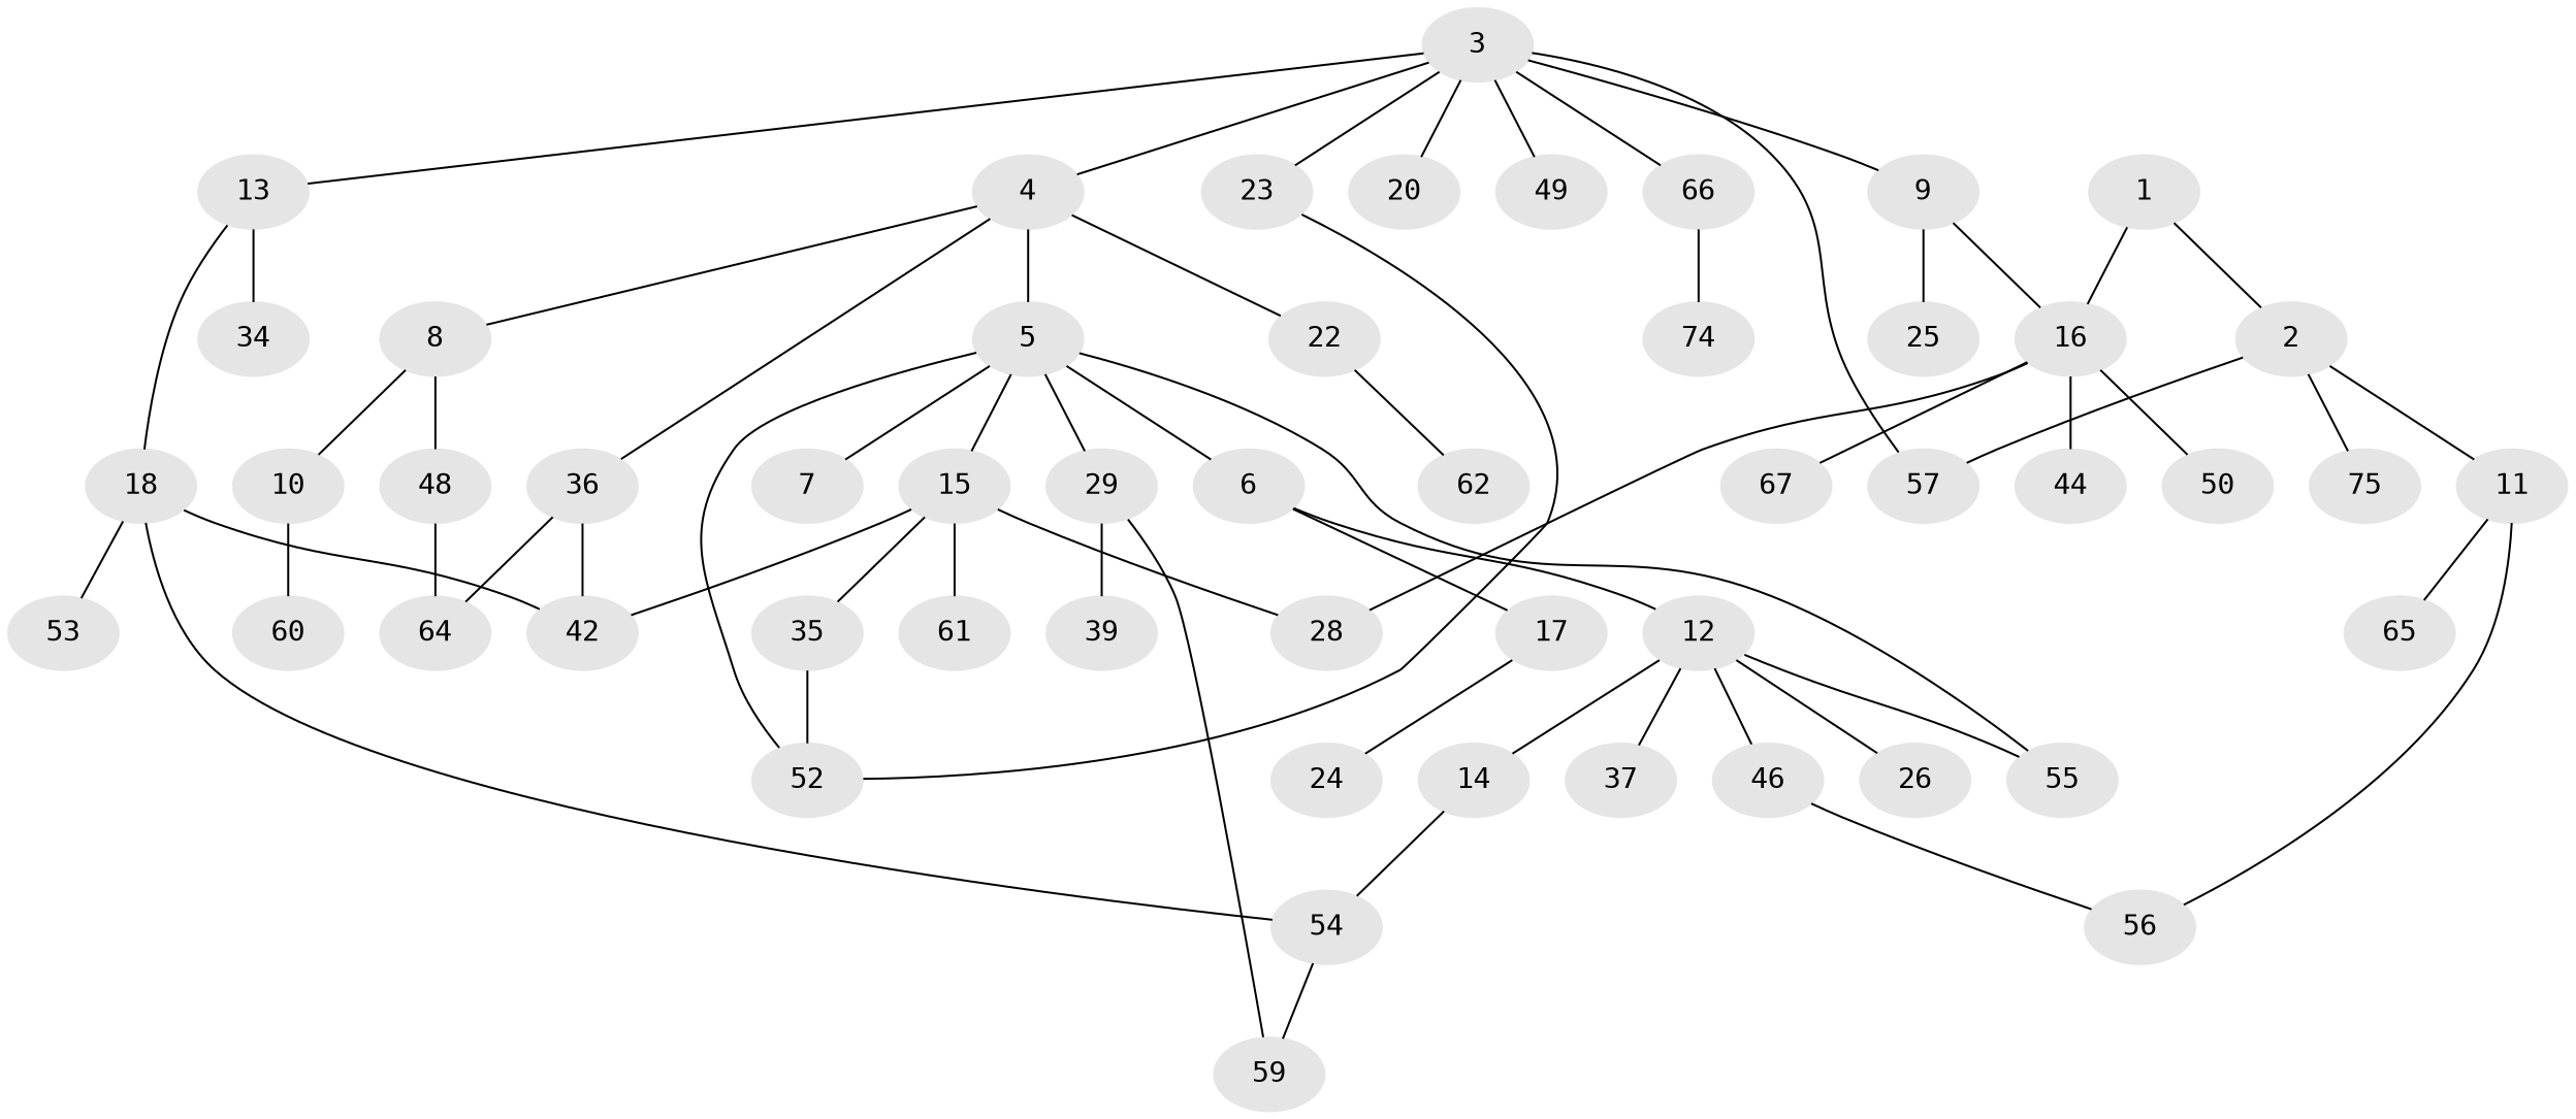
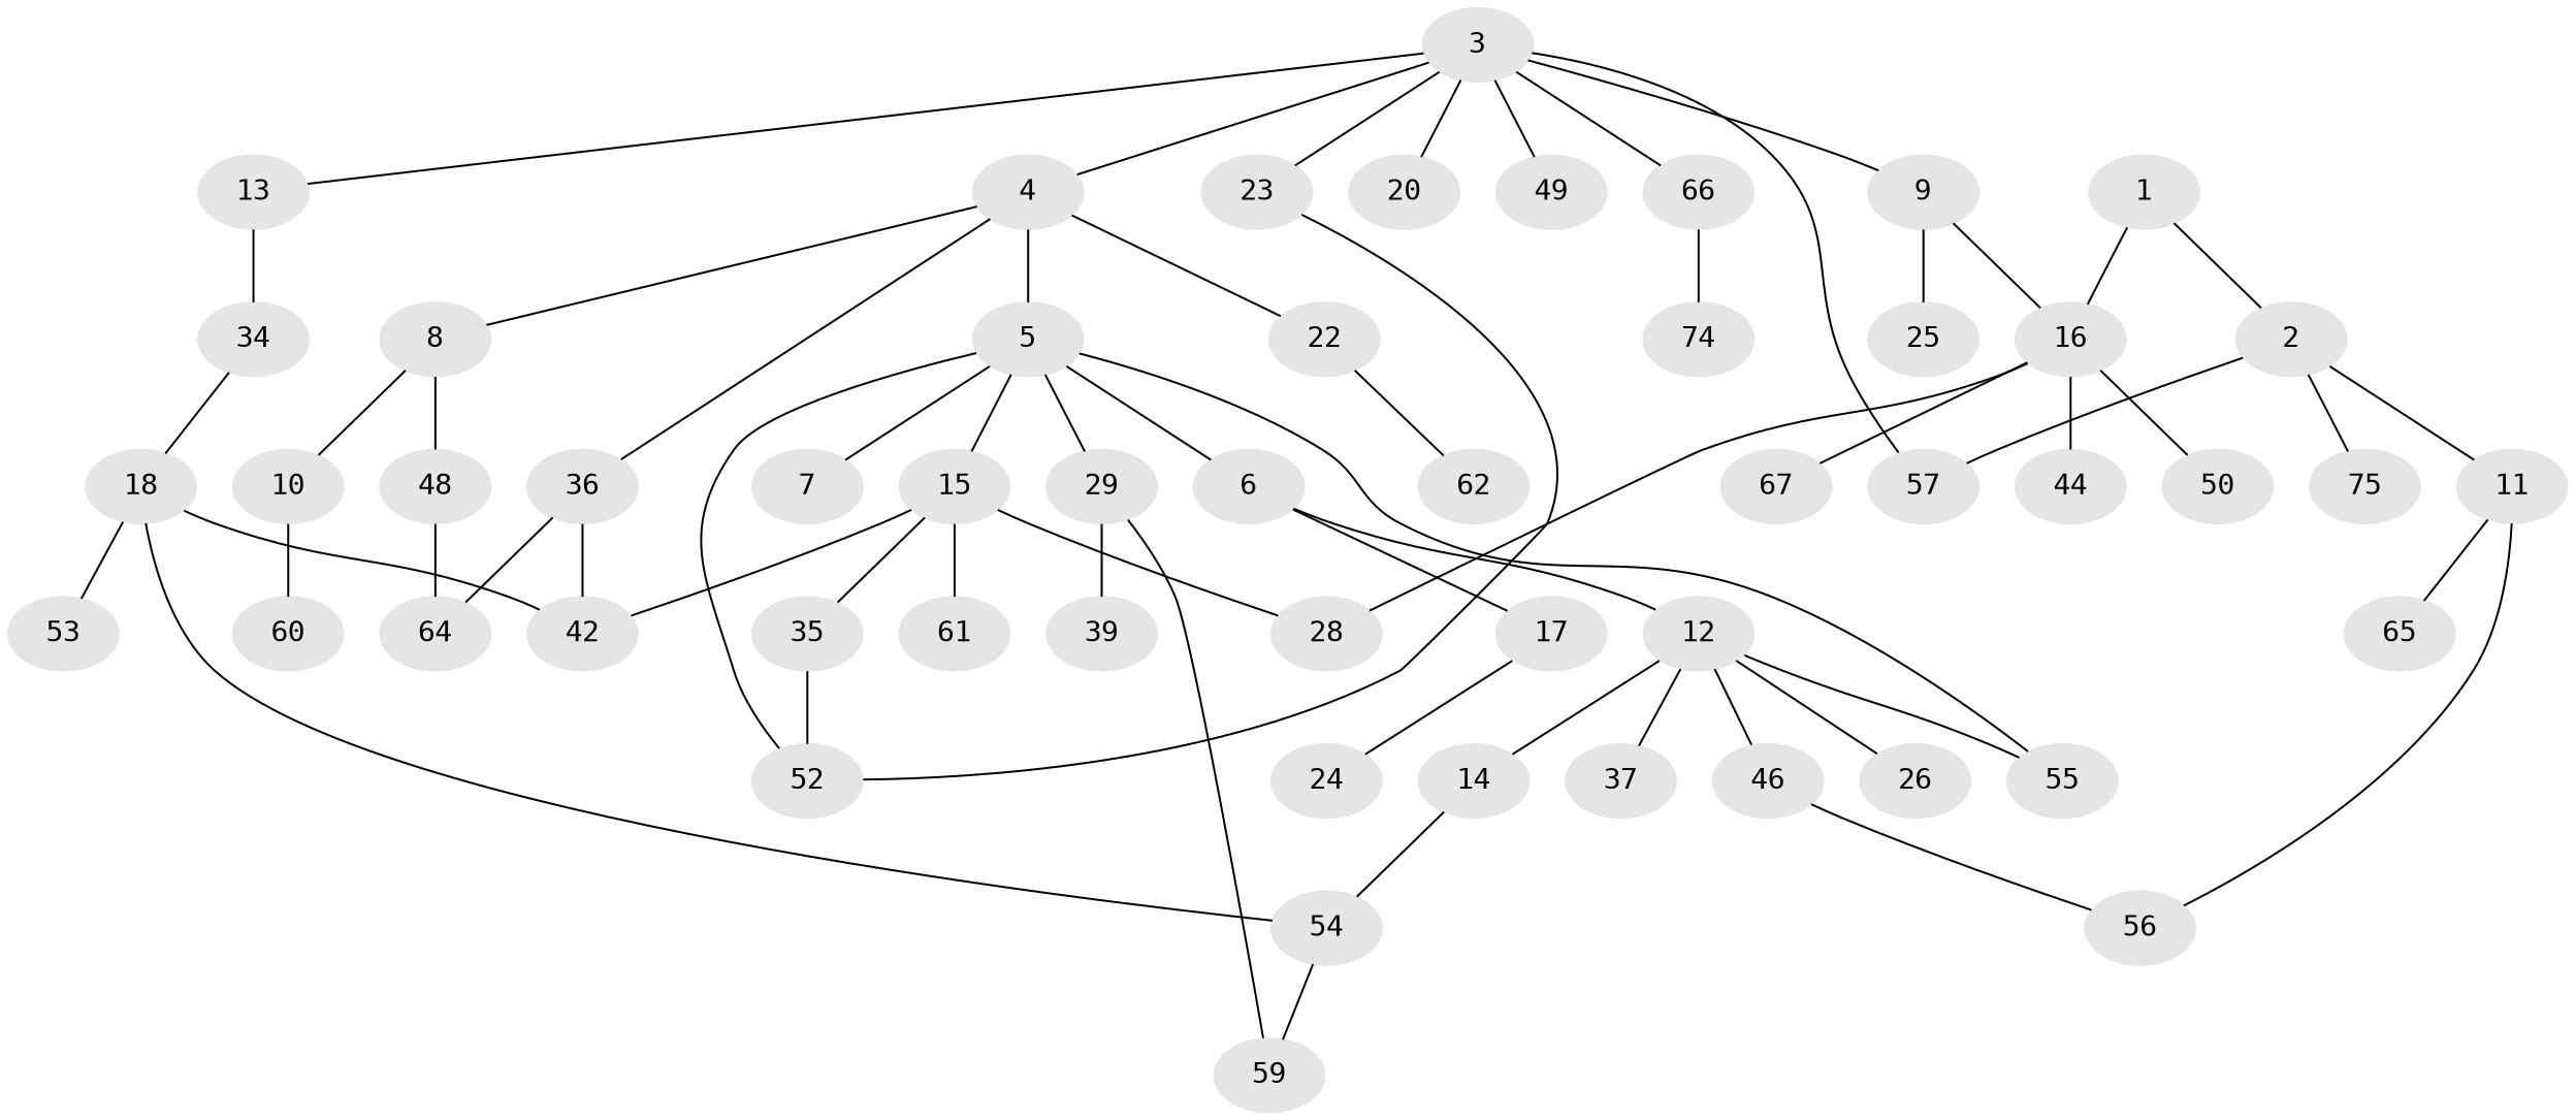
  graph {
    fontname="DejaVu Sans Mono"
    node [color=gray90 fontname="DejaVu Sans Mono" style=filled]
    edge [fontname="DejaVu Sans Mono"]
    2 [super="+54"]
    11 [super="+19"]
    75
    57
    1
    16 [super="+45"]
    28 [super="+33"]
    44
    50 [super="+69"]
    67
    3 [super="+47"]
    4 [super="+40"]
    9
    13
    20
    23 [super="+68"]
    49
    66
    56 [super="+77"]
    65
    5 [super="+63"]
    8 [super="+41"]
    22
    36
    25 [super="+32"]
    18 [super="+43"]
    34
    52
    74
    6
    7
    15 [super="+27"]
    29 [super="+30"]
    55
    10 [super="+76"]
    48
    62 [super="+70"]
    42 [super="+71"]
    64
    12 [super="+21"]
    17 [super="+31"]
    35 [super="+38"]
    61
    39
    59
    14
    26
    37
    46
    24 [super="+73"]
    60 [super="+72"]
    n52 [label=54 super="+58"]
    53
    2 -- 11
    2 -- 75
    2 -- 57
    11 -- 56
    11 -- 65
    1 -- 2
    1 -- 16
    16 -- 28
    16 -- 44
    16 -- 50
    16 -- 67
    3 -- 57
    3 -- 4
    3 -- 9
    3 -- 13
    3 -- 20
    3 -- 23
    3 -- 49
    3 -- 66
    4 -- 5
    4 -- 8
    4 -- 22
    4 -- 36
    9 -- 16
    9 -- 25
-   13 -- 18
+   34 -- 18
    13 -- 34
    23 -- 52
    66 -- 74
    5 -- 52
    5 -- 6
    5 -- 7
    5 -- 15
    5 -- 29
    5 -- 55
    8 -- 10
    8 -- 48
    22 -- 62
    36 -- 42
    36 -- 64
    18 -- 42
    18 -- n52
    18 -- 53
    6 -- 12
    6 -- 17
    15 -- 28
    15 -- 42
    15 -- 35
    15 -- 61
    29 -- 39
    29 -- 59
    10 -- 60
    48 -- 64
    12 -- 55
    12 -- 14
    12 -- 26
    12 -- 37
    12 -- 46
    17 -- 24
    35 -- 52
    14 -- n52
    46 -- 56
    n52 -- 59
  }
